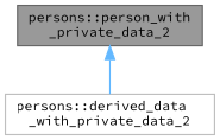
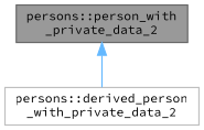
  digraph {
    fontname="Source Code Pro"
    node [fontname="Source Code Pro" fontsize=10 shape=box style=filled]
    n1 [color=gray40 fillcolor=grey60 fontcolor=black height=0.2 label="persons::person_with\l_private_data_2" width=0.4]
-   n2 [color=grey75 fillcolor=white height=0.2 label="persons::derived_data\l_with_private_data_2" width=0.4]
+   n2 [color=grey75 fillcolor=white height=0.2 label="persons::derived_person\l_with_private_data_2" width=0.4]
    n1 -> n2 [color=steelblue1 dir=back fontname="Source Code Pro" fontsize=10 labelfontname=Helvetica labelfontsize=10 style=solid]
  }
